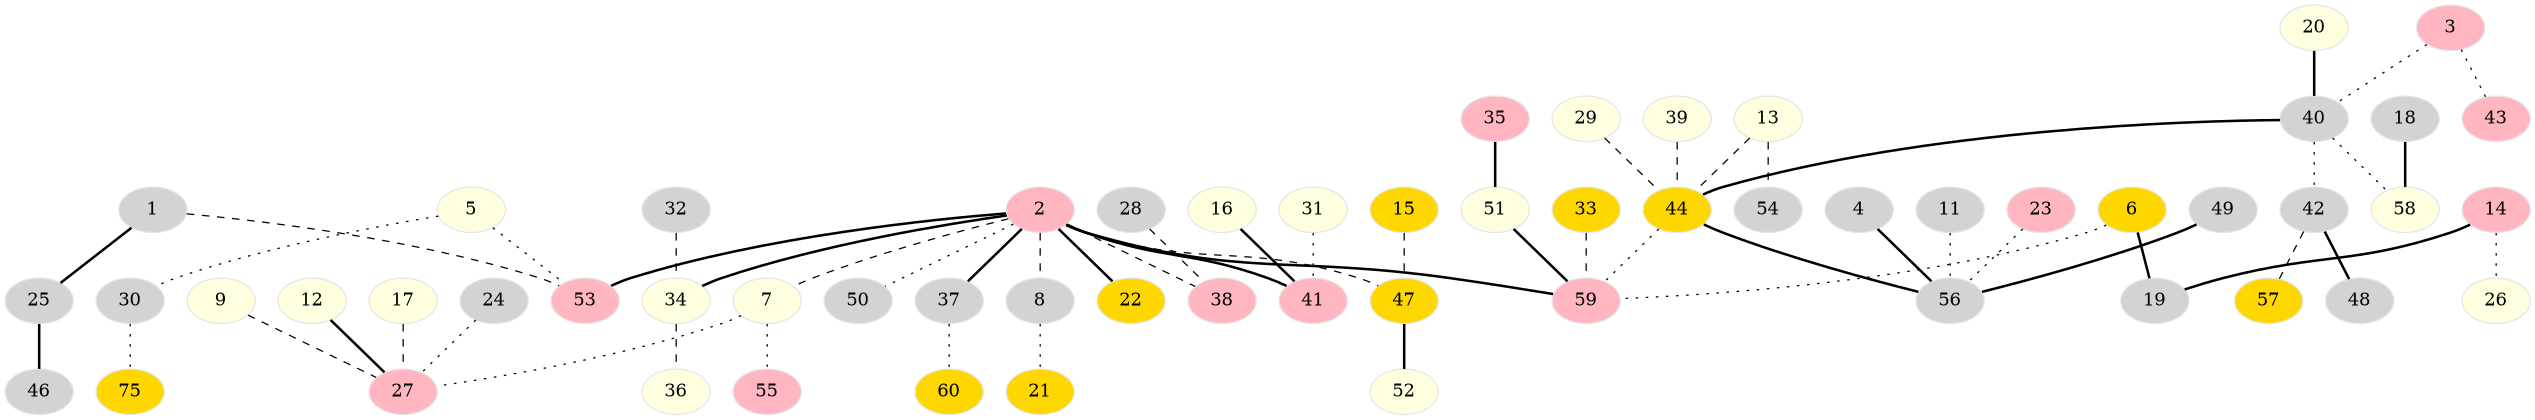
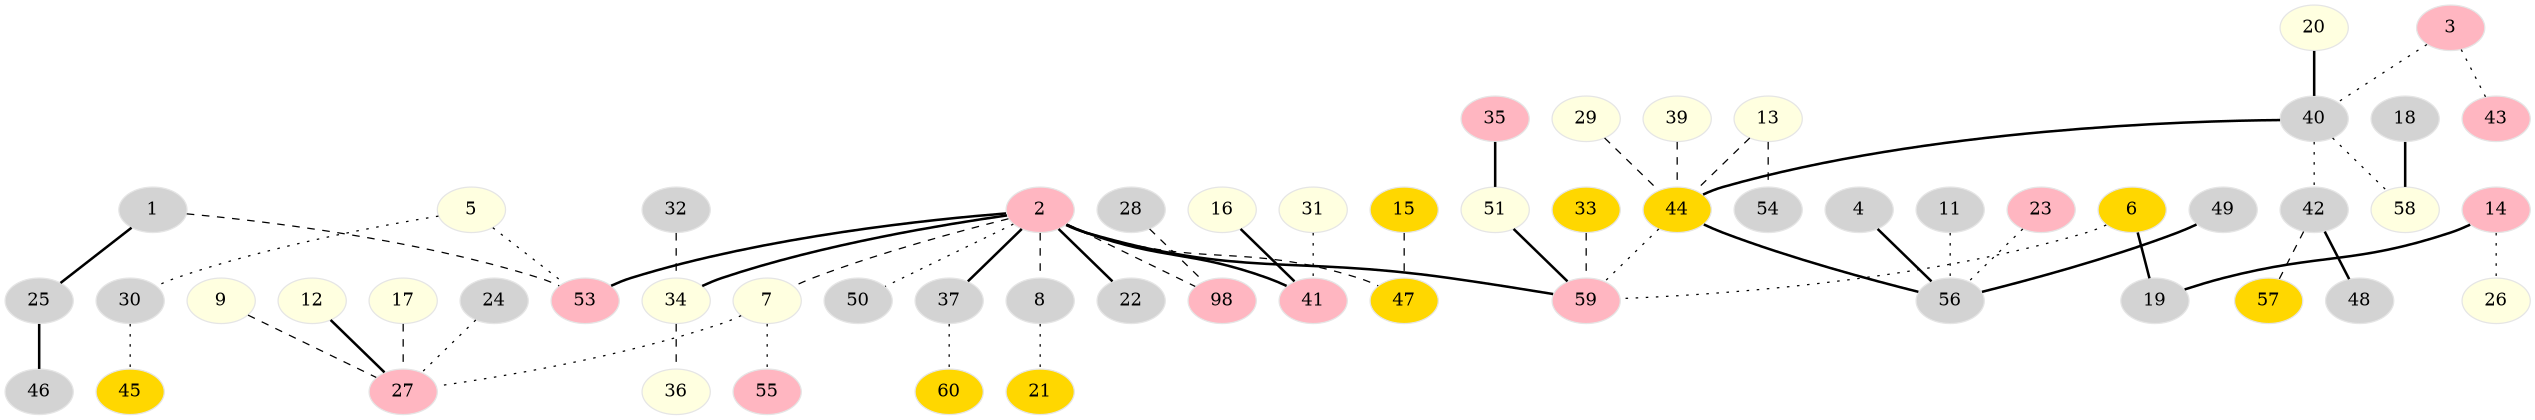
  graph {
    node [color=gray90 fillcolor=lightgrey style=filled]
    edge [style=bold weight=1.0]
    1
    25
    53 [fillcolor=lightpink]
    46
    2 [fillcolor=lightpink]
    7 [fillcolor=lightyellow]
    8
-   22 [fillcolor=gold]
+   22
    34 [fillcolor=lightyellow]
    37
-   38 [fillcolor=lightpink]
+   38 [fillcolor=lightpink label=98]
    41 [fillcolor=lightpink]
    47 [fillcolor=gold]
    50
    59 [fillcolor=lightpink]
    27 [fillcolor=lightpink]
    55 [fillcolor=lightpink]
    21 [fillcolor=gold]
    36 [fillcolor=lightyellow]
    60 [fillcolor=gold]
-   52 [fillcolor=lightyellow]
    3 [fillcolor=lightpink]
    40
    43 [fillcolor=lightpink]
    44 [fillcolor=gold]
    58 [fillcolor=lightyellow]
    42
    4
    56
    5 [fillcolor=lightyellow]
    30
-   45 [fillcolor=gold label=75]
+   45 [fillcolor=gold]
    6 [fillcolor=gold]
    19
    9 [fillcolor=lightyellow]
    11
    12 [fillcolor=lightyellow]
    13 [fillcolor=lightyellow]
    54
    14 [fillcolor=lightpink]
    26 [fillcolor=lightyellow]
    15 [fillcolor=gold]
    16 [fillcolor=lightyellow]
    17 [fillcolor=lightyellow]
    18
    20 [fillcolor=lightyellow]
    23 [fillcolor=lightpink]
    24
    28
    29 [fillcolor=lightyellow]
    31 [fillcolor=lightyellow]
    32
    33 [fillcolor=gold]
    35 [fillcolor=lightpink]
    51 [fillcolor=lightyellow]
    39 [fillcolor=lightyellow]
    48
    57 [fillcolor=gold]
    49
    1 -- 25
    1 -- 53 [style=dashed]
    25 -- 46
    2 -- 53
    2 -- 7 [style=dashed]
    2 -- 8 [style=dashed]
    2 -- 22
    2 -- 34
    2 -- 37
    2 -- 38 [style=dashed]
    2 -- 41
    2 -- 47 [style=dashed]
    2 -- 50 [style=dotted]
    2 -- 59
    7 -- 27 [style=dotted]
    7 -- 55 [style=dotted]
    8 -- 21 [style=dotted]
    34 -- 36 [style=dashed]
    37 -- 60 [style=dotted]
-   47 -- 52
    3 -- 40 [style=dotted]
    3 -- 43 [style=dotted]
    40 -- 44
    40 -- 58 [style=dotted]
    40 -- 42 [style=dotted]
    44 -- 59 [style=dotted]
    44 -- 56
    42 -- 48
    42 -- 57 [style=dashed]
    4 -- 56
    5 -- 53 [style=dotted]
    5 -- 30 [style=dotted]
    30 -- 45 [style=dotted]
    6 -- 59 [style=dotted]
    6 -- 19
    9 -- 27 [style=dashed]
    11 -- 56 [style=dotted]
    12 -- 27
    13 -- 44 [style=dashed]
    13 -- 54 [style=dashed]
    14 -- 19
    14 -- 26 [style=dotted]
    15 -- 47 [style=dashed]
    16 -- 41
    17 -- 27 [style=dashed]
    18 -- 58
    20 -- 40
    23 -- 56 [style=dotted]
    24 -- 27 [style=dotted]
    28 -- 38 [style=dashed]
    29 -- 44 [style=dashed]
    31 -- 41 [style=dotted]
    32 -- 34 [style=dashed]
    33 -- 59 [style=dashed]
    35 -- 51
    51 -- 59
    39 -- 44 [style=dashed]
    49 -- 56
  }
